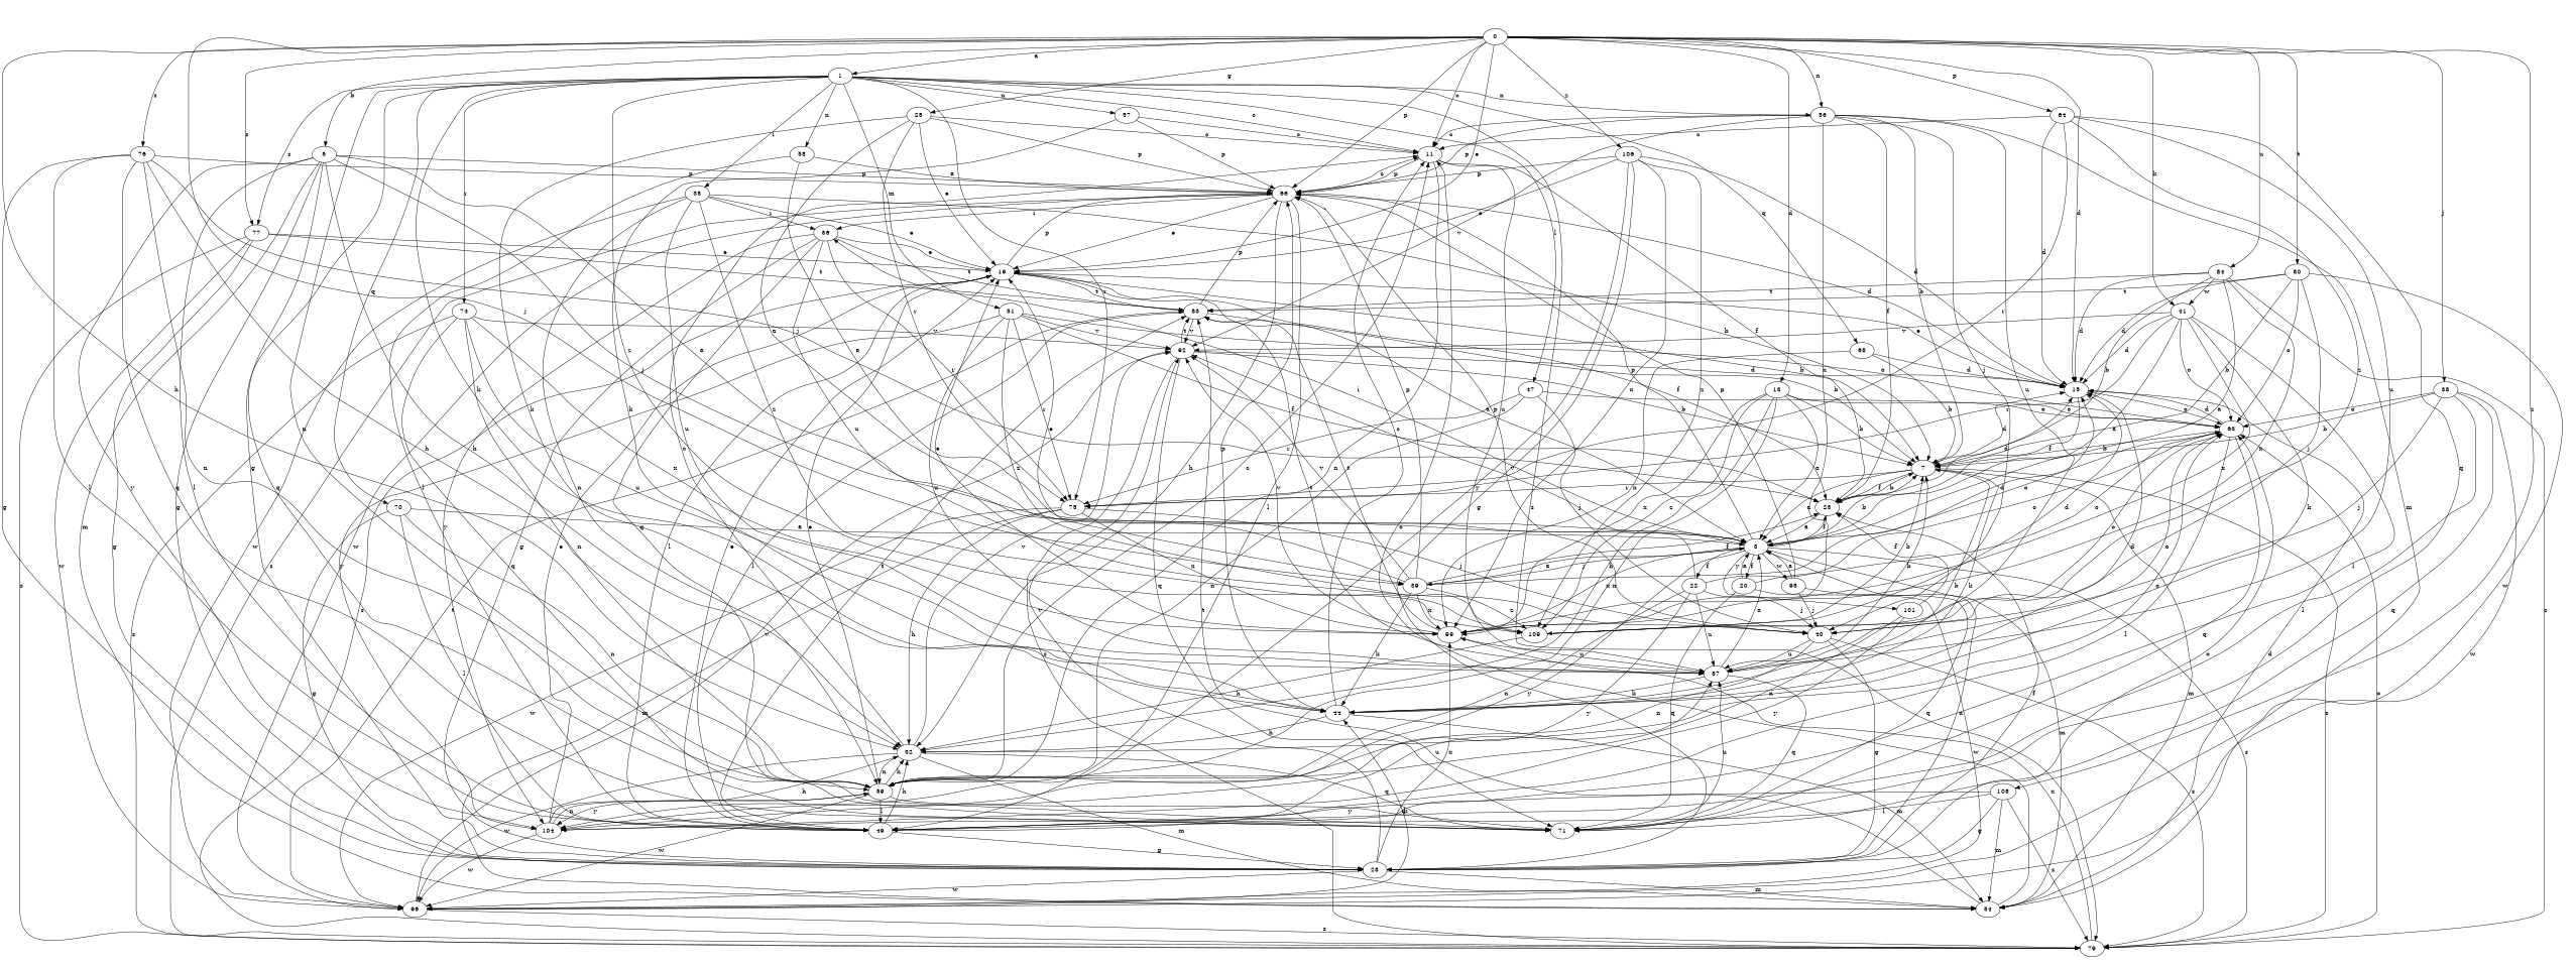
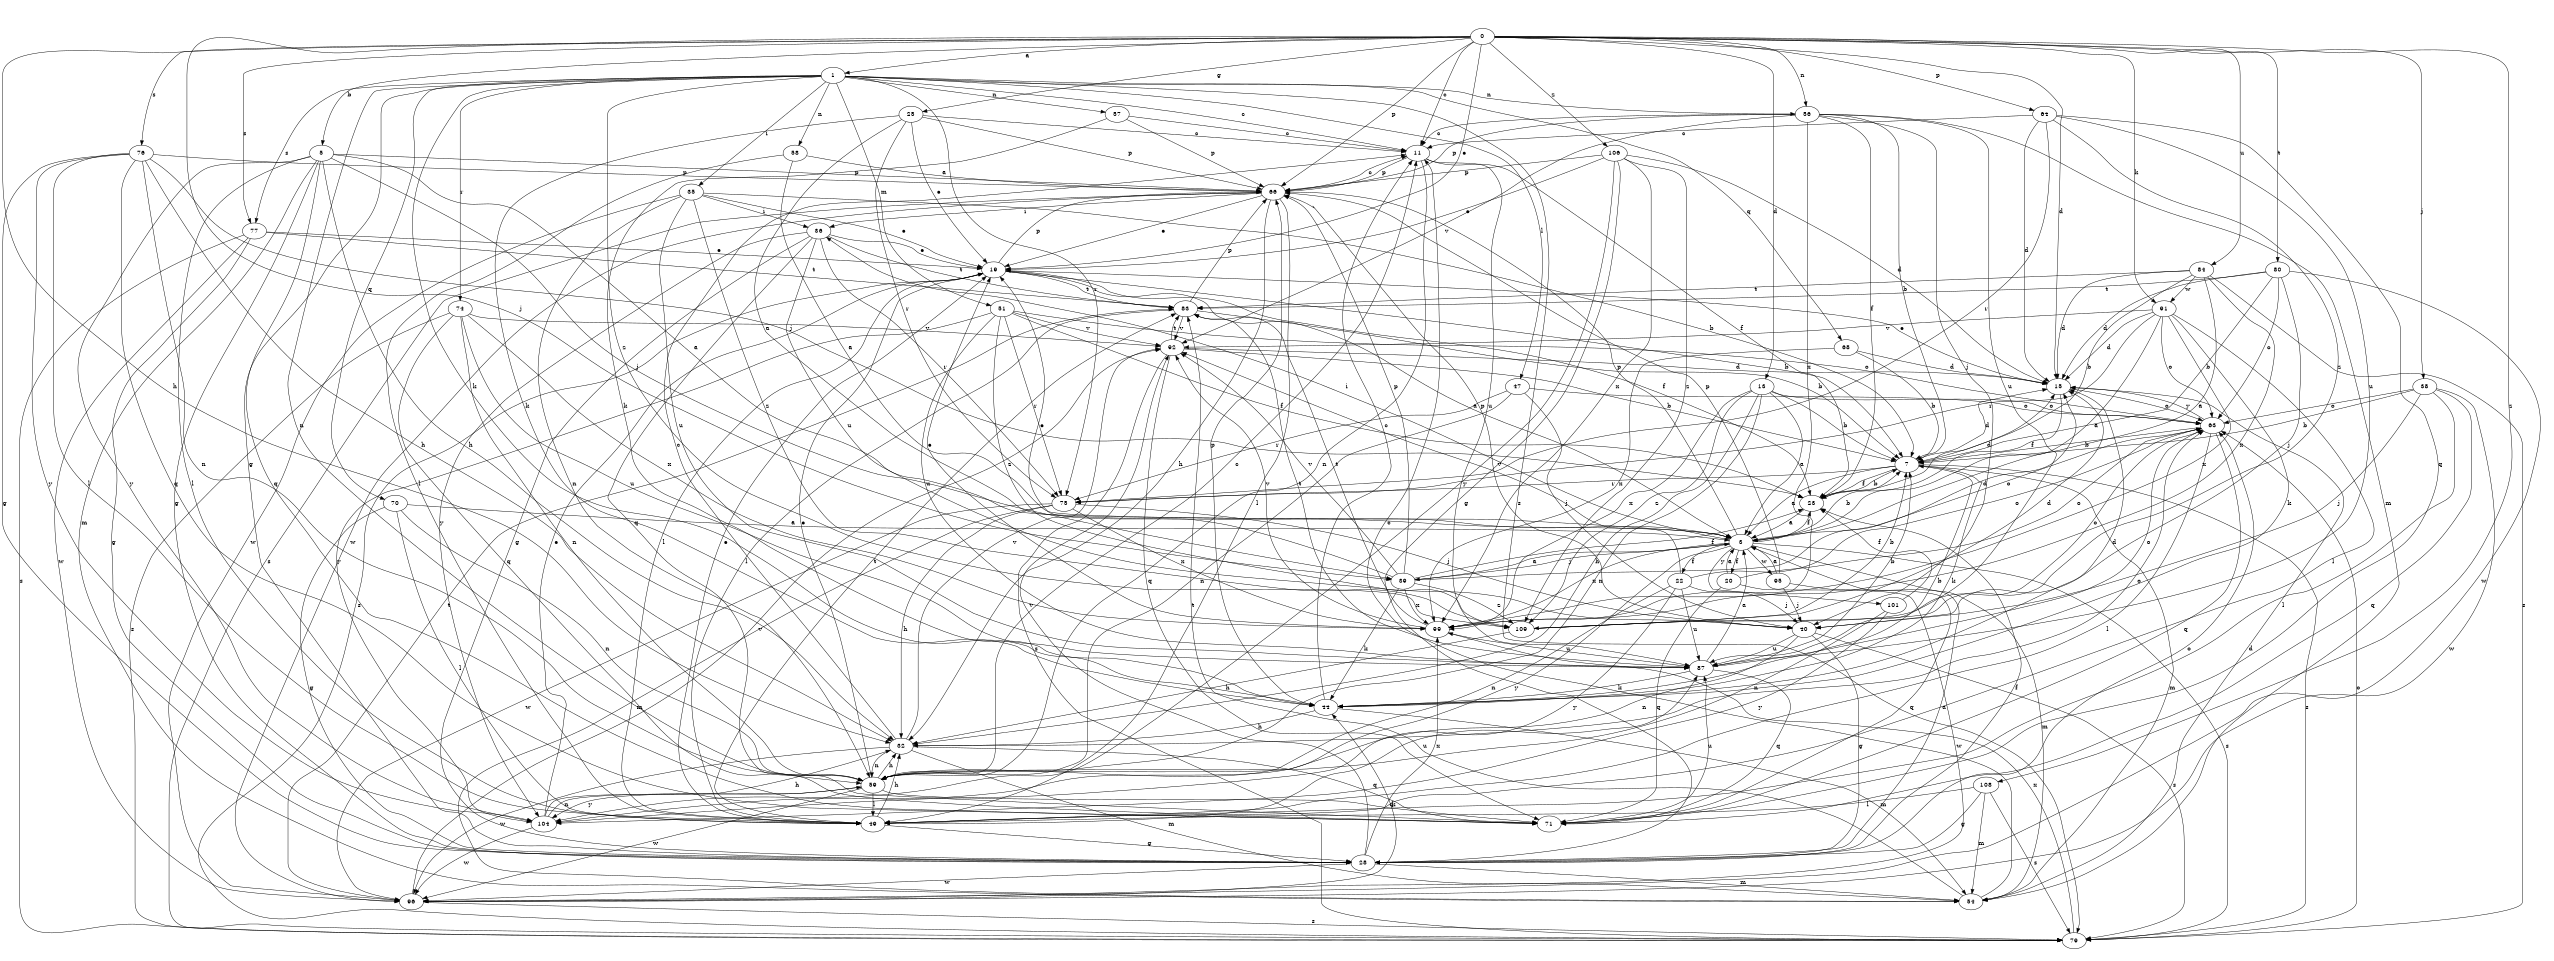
  strict digraph {
    0
    1
    5
    11
    13
    15
    19
    25
    32
    38
    39
-   41
+   41 [label=91]
    56
    64
    66
    76
    77
    80
    84
    106
    108
    28
    35
    44
    47
    51
    57
    58
    59
    68
    70
    74
    75
    79
    109
    3
    54
    104
    49
    71
    23
    87
    7
    63
    99
    83
    96
    92
    40
    36
    20
    22
    95
    101
    0 -> 1 [label=a]
    0 -> 5 [label=b]
    0 -> 11 [label=c]
    0 -> 13 [label=d]
    0 -> 15 [label=d]
    0 -> 19 [label=e]
    0 -> 25 [label=g]
    0 -> 32 [label=h]
    0 -> 38 [label=j]
    0 -> 39 [label=j]
    0 -> 41 [label=k]
    0 -> 56 [label=n]
    0 -> 64 [label=p]
    0 -> 66 [label=p]
    0 -> 76 [label=s]
    0 -> 77 [label=s]
    0 -> 80 [label=t]
    0 -> 84 [label=u]
    0 -> 106 [label=z]
    0 -> 108 [label=z]
    1 -> 11 [label=c]
    1 -> 56 [label=n]
    1 -> 77 [label=s]
    1 -> 28 [label=g]
    1 -> 35 [label=i]
    1 -> 44 [label=k]
    1 -> 47 [label=l]
    1 -> 51 [label=m]
    1 -> 57 [label=n]
    1 -> 58 [label=n]
    1 -> 59 [label=n]
    1 -> 68 [label=q]
    1 -> 70 [label=q]
    1 -> 74 [label=r]
    1 -> 75 [label=r]
    1 -> 79 [label=s]
    1 -> 109 [label=z]
    5 -> 32 [label=h]
    5 -> 39 [label=j]
    5 -> 66 [label=p]
    5 -> 28 [label=g]
    5 -> 3 [label=a]
    5 -> 54 [label=m]
    5 -> 104 [label=y]
    5 -> 49 [label=l]
    5 -> 71 [label=q]
    11 -> 66 [label=p]
    11 -> 59 [label=n]
    11 -> 23 [label=f]
    11 -> 87 [label=u]
    13 -> 32 [label=h]
    13 -> 59 [label=n]
    13 -> 109 [label=z]
    13 -> 3 [label=a]
    13 -> 7 [label=b]
    13 -> 63 [label=o]
    13 -> 99 [label=x]
    15 -> 19 [label=e]
    15 -> 23 [label=f]
    15 -> 63 [label=o]
    19 -> 66 [label=p]
    19 -> 79 [label=s]
    19 -> 3 [label=a]
    19 -> 49 [label=l]
    19 -> 23 [label=f]
    19 -> 7 [label=b]
    19 -> 83 [label=t]
    25 -> 11 [label=c]
    25 -> 19 [label=e]
    25 -> 66 [label=p]
    25 -> 44 [label=k]
    25 -> 75 [label=r]
    25 -> 3 [label=a]
    32 -> 11 [label=c]
    32 -> 59 [label=n]
    32 -> 54 [label=m]
    32 -> 71 [label=q]
    32 -> 63 [label=o]
    32 -> 96 [label=w]
    32 -> 92 [label=v]
    38 -> 49 [label=l]
    38 -> 71 [label=q]
    38 -> 7 [label=b]
    38 -> 63 [label=o]
    38 -> 96 [label=w]
    38 -> 40 [label=j]
    39 -> 15 [label=d]
    39 -> 19 [label=e]
    39 -> 66 [label=p]
    39 -> 44 [label=k]
    39 -> 109 [label=z]
    39 -> 3 [label=a]
    39 -> 23 [label=f]
    39 -> 99 [label=x]
    39 -> 92 [label=v]
    41 -> 15 [label=d]
    41 -> 44 [label=k]
    41 -> 75 [label=r]
    41 -> 3 [label=a]
    41 -> 49 [label=l]
    41 -> 63 [label=o]
    41 -> 99 [label=x]
    41 -> 92 [label=v]
    56 -> 11 [label=c]
    56 -> 66 [label=p]
    56 -> 54 [label=m]
    56 -> 23 [label=f]
    56 -> 87 [label=u]
    56 -> 7 [label=b]
    56 -> 99 [label=x]
    56 -> 92 [label=v]
    56 -> 40 [label=j]
    64 -> 11 [label=c]
    64 -> 15 [label=d]
    64 -> 75 [label=r]
    64 -> 109 [label=z]
    64 -> 71 [label=q]
    64 -> 87 [label=u]
    66 -> 11 [label=c]
-   66 -> 15 [label=d]
    66 -> 19 [label=e]
    66 -> 32 [label=h]
    66 -> 79 [label=s]
    66 -> 49 [label=l]
    66 -> 96 [label=w]
    66 -> 36 [label=i]
    76 -> 32 [label=h]
    76 -> 66 [label=p]
    76 -> 28 [label=g]
    76 -> 59 [label=n]
-   108 -> 104 [label=y]
+   76 -> 104 [label=y]
    76 -> 49 [label=l]
    76 -> 71 [label=q]
    76 -> 23 [label=j]
    77 -> 19 [label=e]
    77 -> 28 [label=g]
    77 -> 79 [label=s]
    77 -> 83 [label=t]
    77 -> 96 [label=w]
    80 -> 15 [label=d]
    80 -> 7 [label=b]
    80 -> 63 [label=o]
    80 -> 83 [label=t]
    80 -> 96 [label=w]
    80 -> 40 [label=j]
    84 -> 15 [label=d]
    84 -> 41 [label=w]
    84 -> 79 [label=s]
    84 -> 3 [label=a]
    84 -> 7 [label=b]
    84 -> 99 [label=x]
    84 -> 83 [label=t]
    106 -> 15 [label=d]
    106 -> 19 [label=e]
    106 -> 66 [label=p]
    106 -> 28 [label=g]
    106 -> 109 [label=z]
    106 -> 104 [label=y]
    106 -> 99 [label=x]
    108 -> 28 [label=g]
    108 -> 79 [label=s]
    108 -> 54 [label=m]
    108 -> 49 [label=l]
    28 -> 3 [label=a]
    28 -> 54 [label=m]
    28 -> 23 [label=f]
    28 -> 63 [label=o]
    28 -> 99 [label=x]
    28 -> 96 [label=w]
    28 -> 92 [label=v]
    35 -> 19 [label=e]
    35 -> 59 [label=n]
    35 -> 109 [label=z]
    35 -> 87 [label=u]
    35 -> 7 [label=b]
    35 -> 96 [label=w]
    35 -> 36 [label=i]
    44 -> 11 [label=c]
    44 -> 15 [label=d]
    44 -> 32 [label=h]
    44 -> 66 [label=p]
    44 -> 54 [label=m]
    44 -> 7 [label=b]
    47 -> 59 [label=n]
    47 -> 75 [label=r]
    47 -> 63 [label=o]
    47 -> 40 [label=j]
    51 -> 75 [label=r]
    51 -> 109 [label=z]
    51 -> 104 [label=y]
    51 -> 23 [label=f]
    51 -> 87 [label=u]
    51 -> 63 [label=o]
    51 -> 92 [label=v]
    57 -> 11 [label=c]
    57 -> 66 [label=p]
    57 -> 44 [label=k]
    58 -> 66 [label=a]
    58 -> 3 [label=a]
    58 -> 49 [label=l]
    59 -> 11 [label=c]
    59 -> 19 [label=e]
    59 -> 32 [label=h]
    59 -> 104 [label=y]
    59 -> 49 [label=l]
    59 -> 71 [label=q]
    59 -> 96 [label=w]
    68 -> 15 [label=d]
    68 -> 7 [label=b]
    68 -> 99 [label=x]
    70 -> 28 [label=g]
    70 -> 59 [label=n]
    70 -> 3 [label=a]
    70 -> 49 [label=l]
    74 -> 59 [label=n]
    74 -> 79 [label=s]
    74 -> 71 [label=q]
    74 -> 87 [label=u]
    74 -> 99 [label=x]
    74 -> 92 [label=v]
    75 -> 32 [label=h]
    75 -> 54 [label=m]
    75 -> 99 [label=x]
    75 -> 96 [label=w]
    75 -> 40 [label=j]
    79 -> 63 [label=o]
    79 -> 99 [label=x]
    109 -> 15 [label=d]
    109 -> 32 [label=h]
    109 -> 7 [label=b]
    109 -> 63 [label=o]
    3 -> 39 [label=j]
    3 -> 66 [label=p]
    3 -> 79 [label=s]
    3 -> 54 [label=m]
    3 -> 104 [label=y]
    3 -> 23 [label=f]
    3 -> 7 [label=b]
    3 -> 63 [label=o]
    3 -> 99 [label=x]
    3 -> 36 [label=i]
    3 -> 20 [label=f]
    3 -> 22 [label=f]
    3 -> 95 [label=w]
    3 -> 101 [label=y]
    54 -> 11 [label=c]
    54 -> 15 [label=d]
    54 -> 83 [label=t]
    104 -> 19 [label=e]
    104 -> 32 [label=h]
    104 -> 59 [label=n]
    104 -> 96 [label=w]
    49 -> 19 [label=e]
    49 -> 32 [label=h]
    49 -> 28 [label=g]
    49 -> 87 [label=u]
    49 -> 83 [label=t]
    71 -> 87 [label=u]
    23 -> 15 [label=d]
    23 -> 3 [label=a]
    23 -> 7 [label=b]
    87 -> 44 [label=k]
    87 -> 3 [label=a]
    87 -> 71 [label=q]
    87 -> 7 [label=b]
    87 -> 63 [label=o]
    87 -> 83 [label=t]
    7 -> 15 [label=d]
    7 -> 44 [label=k]
    7 -> 75 [label=r]
    7 -> 79 [label=s]
    7 -> 3 [label=a]
    7 -> 54 [label=m]
    7 -> 23 [label=f]
-   63 -> 15 [label=d]
+   63 -> 15 [label=y]
    63 -> 49 [label=l]
    63 -> 71 [label=q]
    63 -> 7 [label=b]
    99 -> 19 [label=e]
    99 -> 87 [label=u]
    99 -> 83 [label=t]
    99 -> 92 [label=v]
    83 -> 66 [label=p]
    83 -> 49 [label=l]
    83 -> 7 [label=b]
    83 -> 92 [label=v]
    96 -> 44 [label=k]
    96 -> 79 [label=s]
    96 -> 83 [label=t]
    96 -> 92 [label=v]
    92 -> 15 [label=d]
    92 -> 79 [label=s]
    92 -> 71 [label=q]
    92 -> 7 [label=b]
    92 -> 83 [label=t]
    40 -> 66 [label=p]
    40 -> 28 [label=g]
    40 -> 59 [label=n]
    40 -> 79 [label=s]
    40 -> 87 [label=u]
    36 -> 19 [label=e]
    36 -> 28 [label=g]
    36 -> 75 [label=r]
    36 -> 104 [label=y]
    36 -> 71 [label=q]
    36 -> 83 [label=t]
    36 -> 40 [label=u]
    20 -> 3 [label=a]
    20 -> 71 [label=q]
    20 -> 63 [label=o]
    20 -> 96 [label=w]
    22 -> 59 [label=n]
    22 -> 104 [label=y]
    22 -> 87 [label=u]
    22 -> 63 [label=o]
    22 -> 92 [label=v]
    22 -> 40 [label=j]
    95 -> 66 [label=p]
    95 -> 3 [label=a]
    95 -> 71 [label=q]
    95 -> 40 [label=j]
    101 -> 59 [label=n]
    101 -> 104 [label=y]
    101 -> 23 [label=f]
  }
